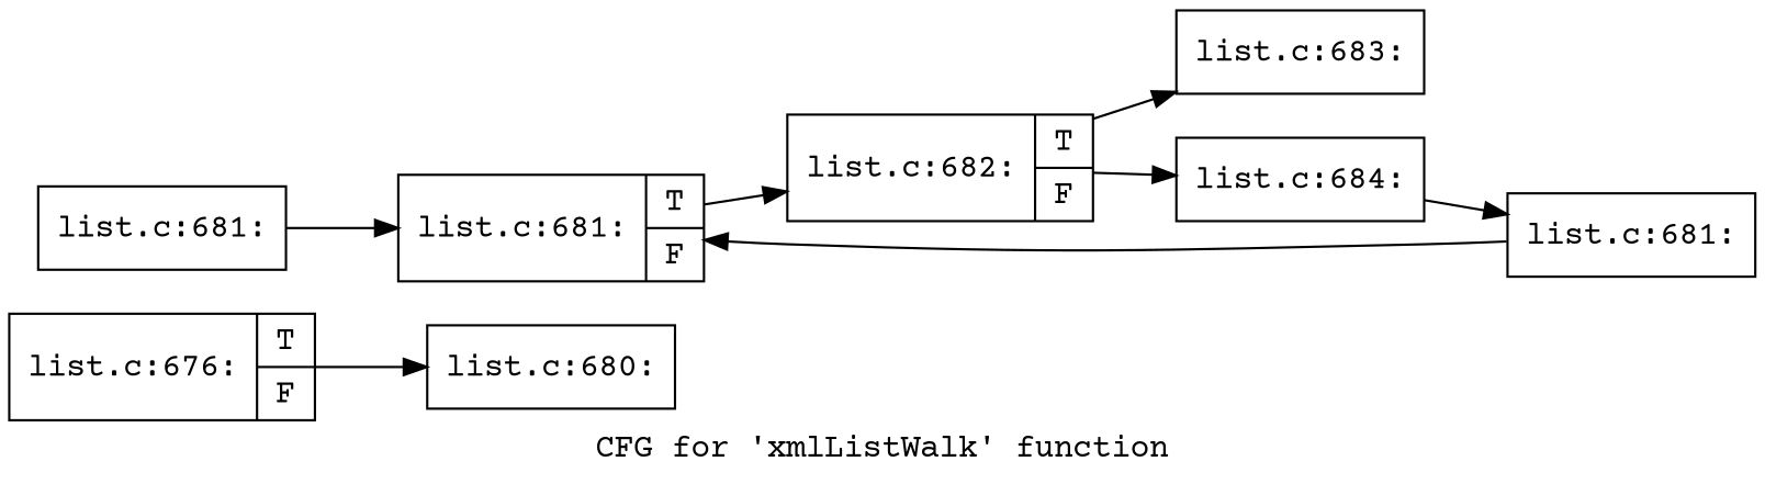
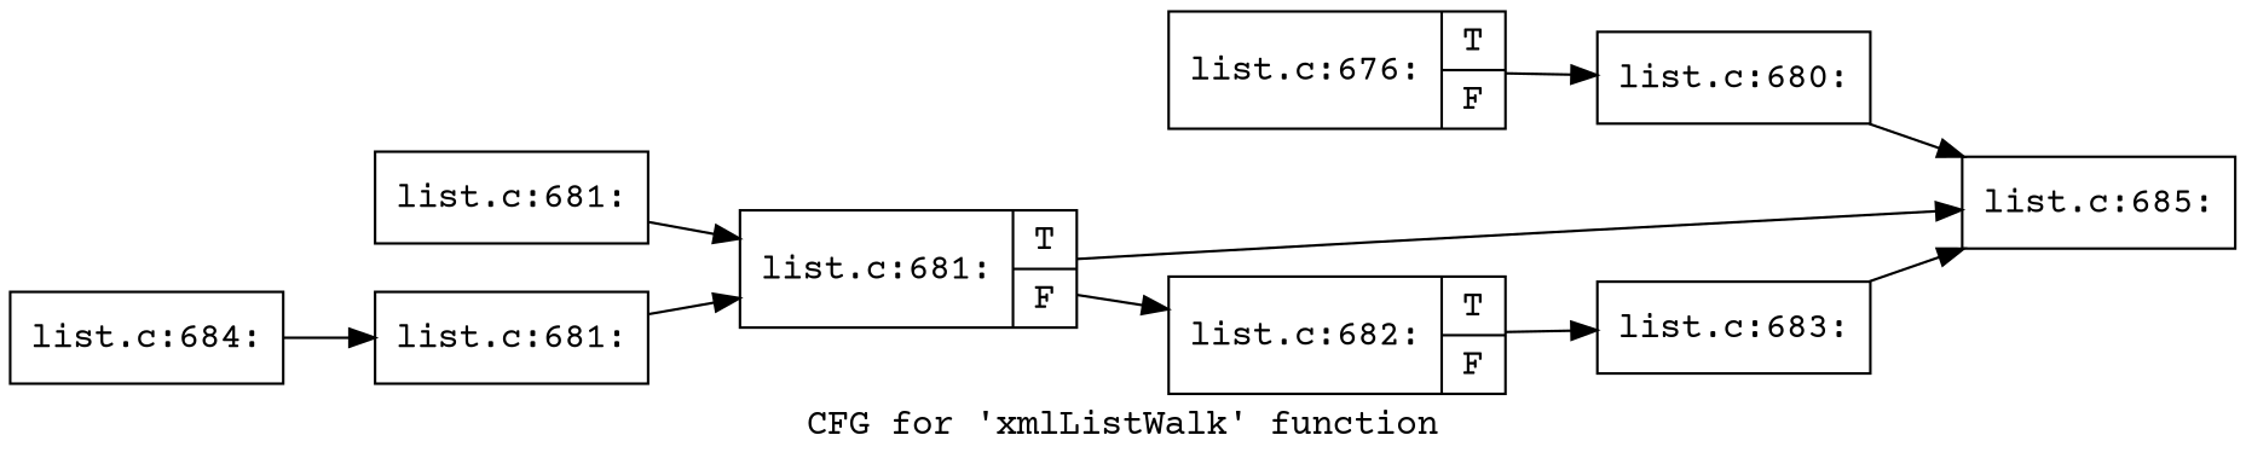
  digraph {
    fontname="Courier Prime"
    label="CFG for 'xmlListWalk' function"
    rankdir=LR
    node [fontname="Courier Prime" shape=record]
    edge [fontname="Courier Prime"]
    n1 [label="{list.c:676:|{<s0>T|<s1>F}}"]
    n2 [label="{list.c:680:}"]
+   n3 [label="{list.c:685:}"]
    n4 [label="{list.c:681:}"]
    n5 [label="{list.c:681:|{<s0>T|<s1>F}}"]
    n6 [label="{list.c:682:|{<s0>T|<s1>F}}"]
    n7 [label="{list.c:683:}"]
    n8 [label="{list.c:684:}"]
    n9 [label="{list.c:681:}"]
    n1 -> n2
+   n2 -> n3
    n4 -> n5
+   n5 -> n3
    n5 -> n6
    n6 -> n7
-   n6 -> n8
+   n7 -> n3
    n8 -> n9
    n9 -> n5
  }
